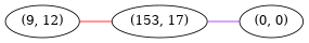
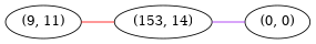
  graph {
    rankdir=LR
-   "(9, 11)" [label="(9, 12)"]
-   "(153, 14)" [label="(153, 17)"]
+   "(9, 11)"
+   "(153, 14)"
    "(0, 0)"
    "(9, 11)" -- "(153, 14)" [color=red weight=1]
    "(153, 14)" -- "(0, 0)" [color=purple weight=4]
  }
